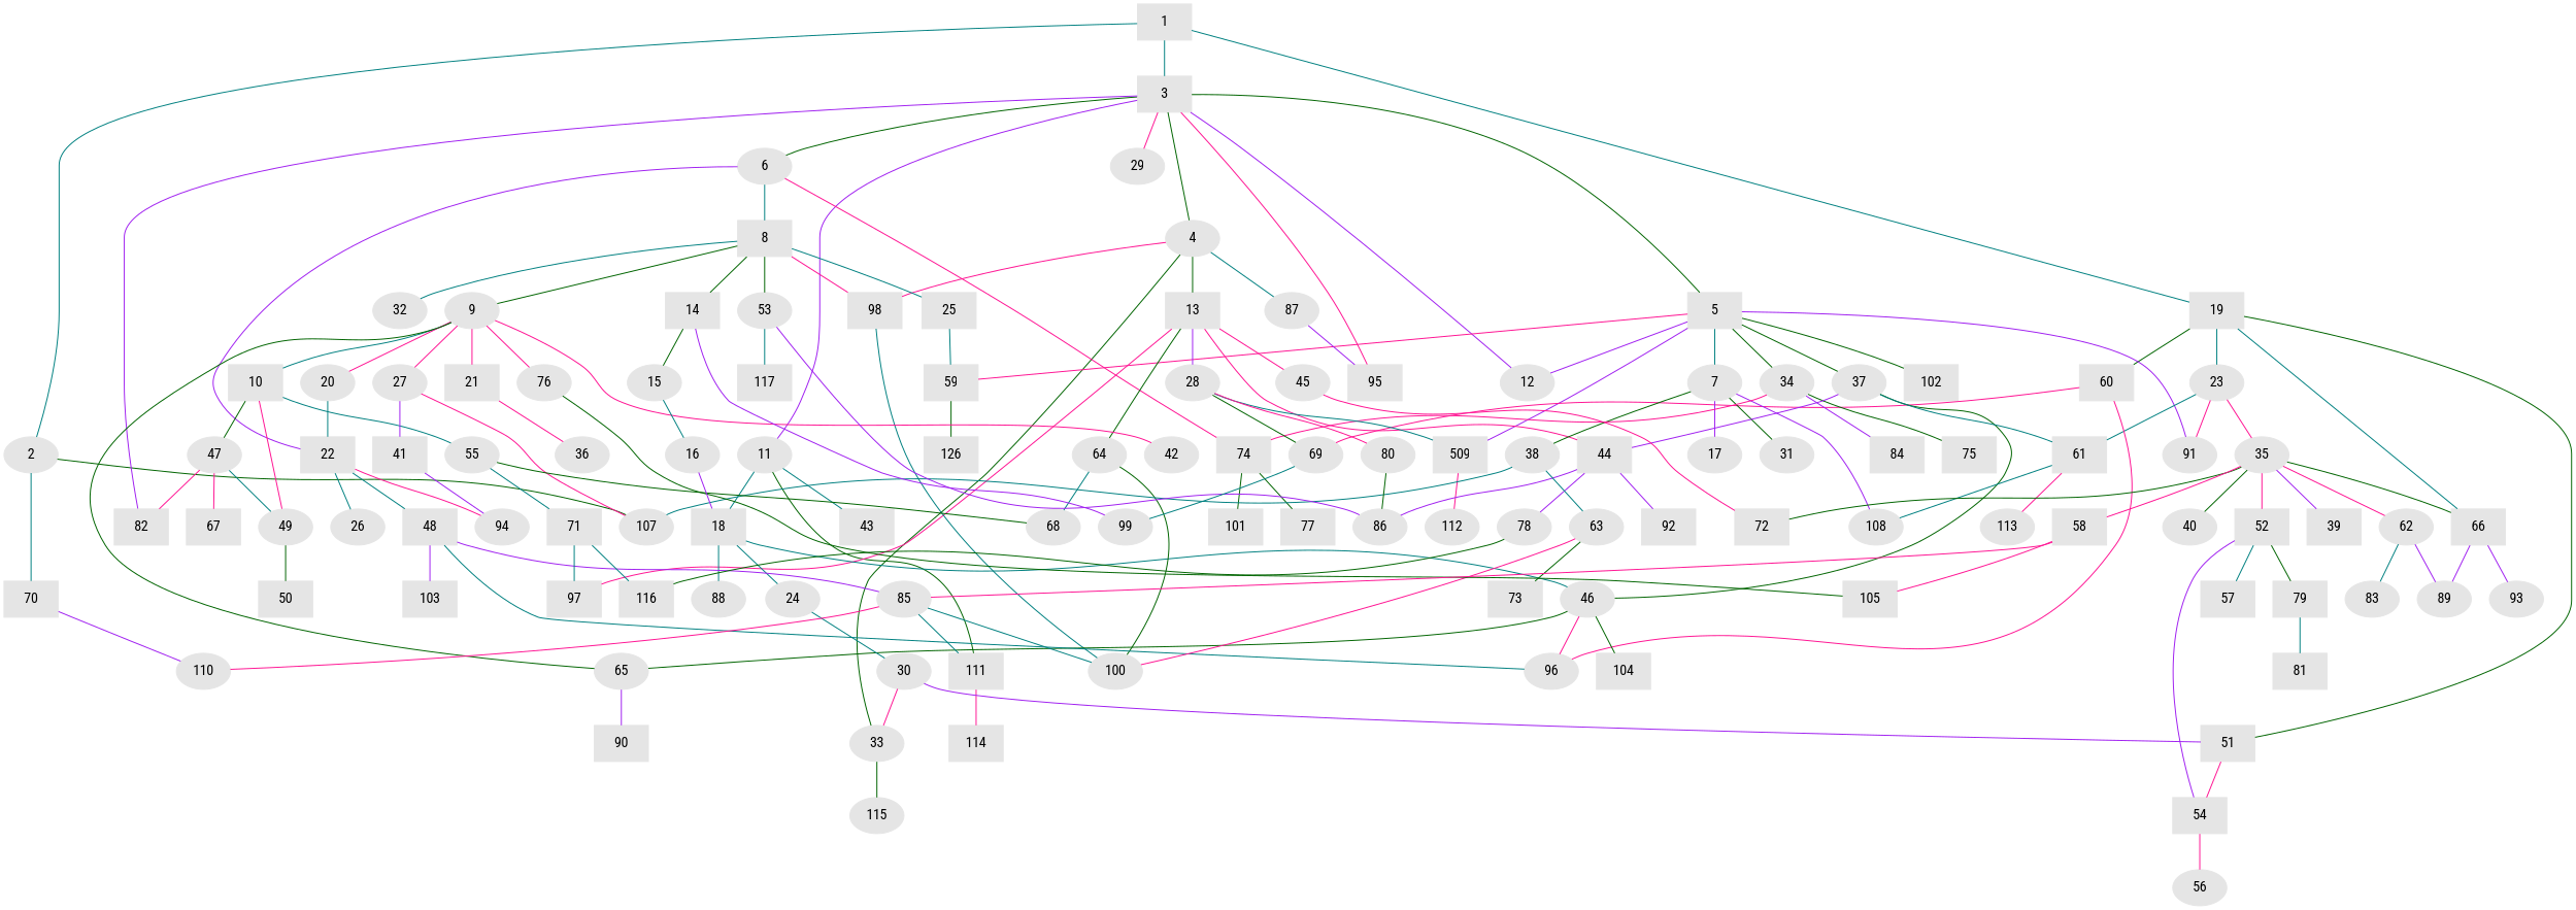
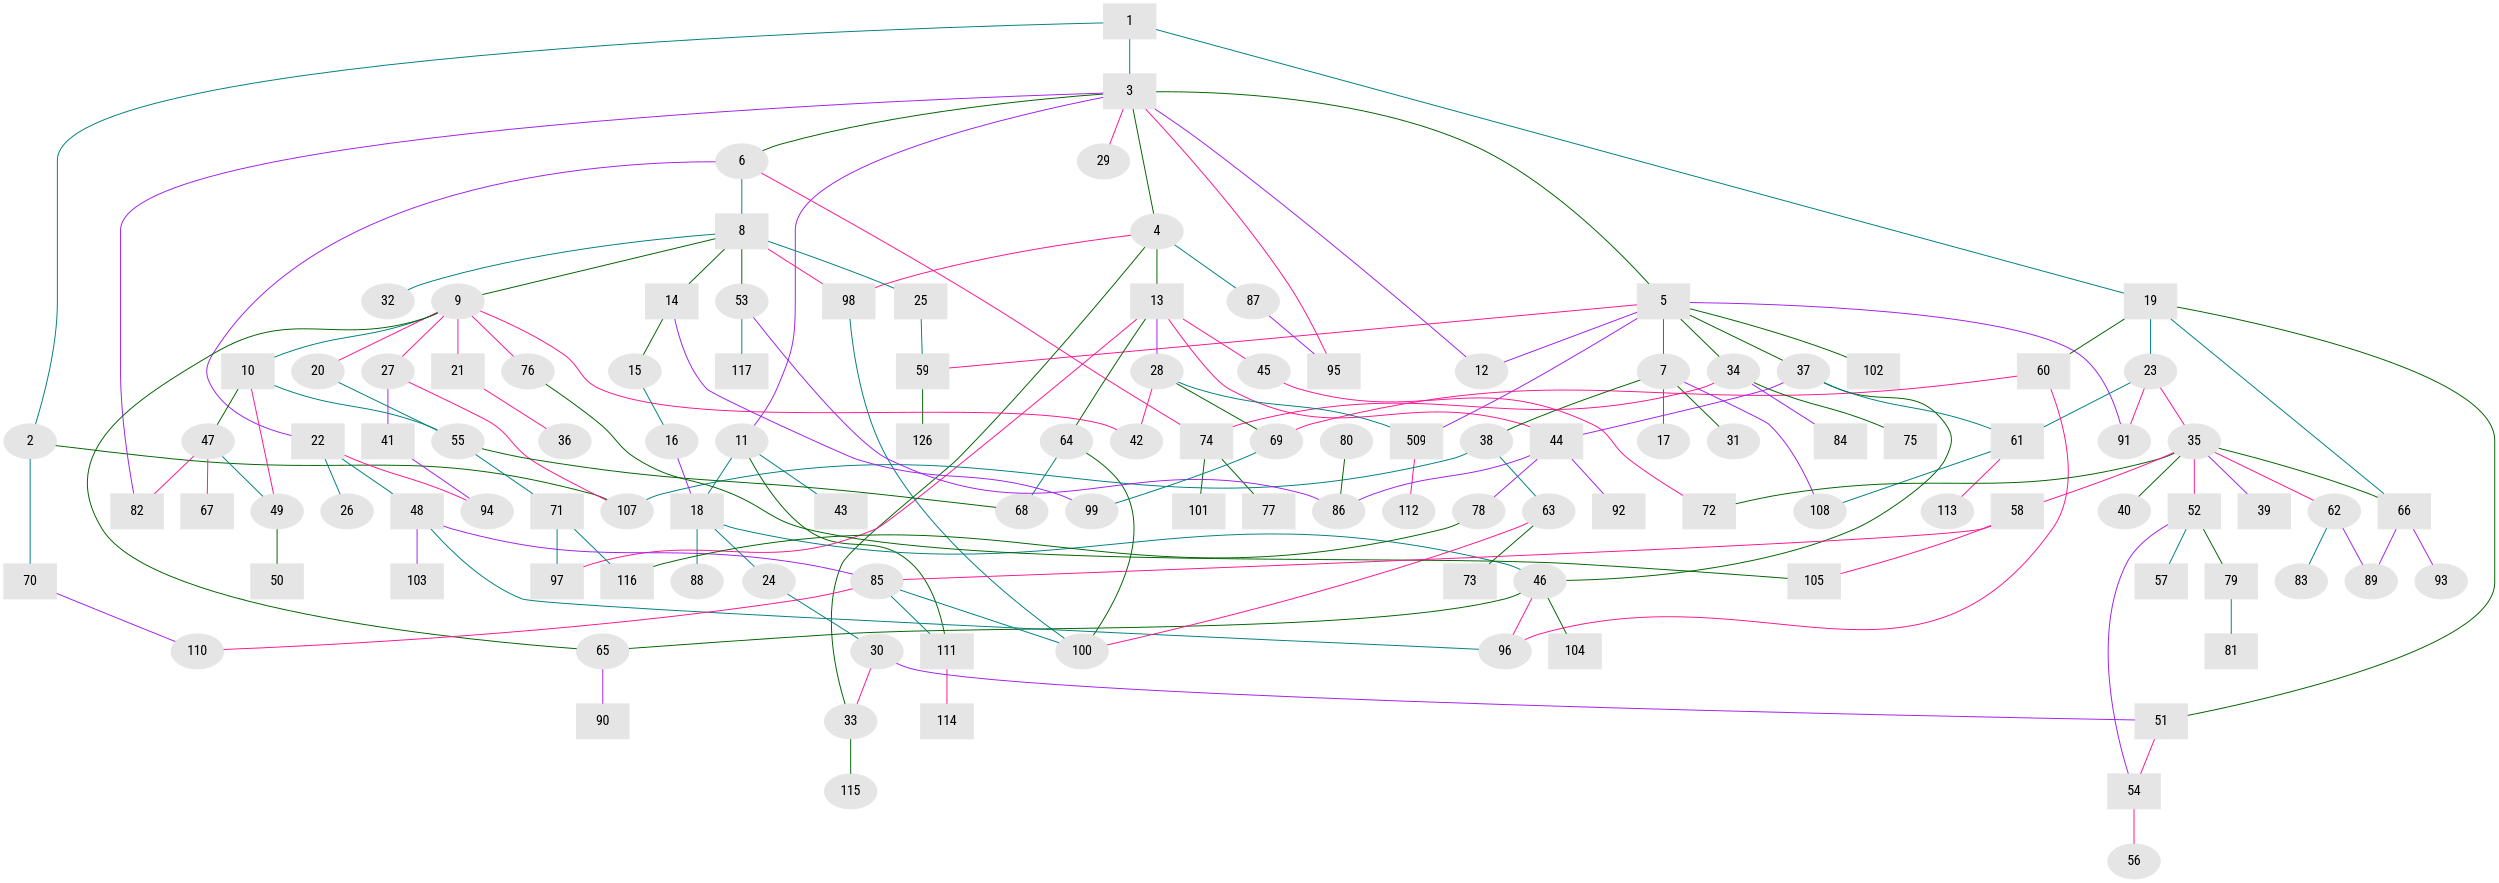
  graph {
    fontname="Roboto Condensed"
    node [color=gray90 fontname="Roboto Condensed" shape=ellipse style=filled]
    edge [color=teal fontname="Roboto Condensed"]
    1 [shape=box]
    2
    3 [shape=box]
    19 [shape=box]
    70 [shape=box]
    107
    4
    5 [shape=box]
    6
    11
    12
    29
    82 [shape=box]
    95 [shape=box]
    23
    51 [shape=box]
    60 [shape=box]
    66 [shape=box]
    110
    13 [shape=box]
    33
    87
    98 [shape=box]
    7
    34
    37
    59 [shape=box]
    91
    102 [shape=box]
    n30 [label=509 shape=box]
    8 [shape=box]
    22 [shape=box]
    74 [shape=box]
    18 [shape=box]
    43 [shape=box]
    111 [shape=box]
    28
    44 [shape=box]
    45
    64
    97 [shape=box]
    115
    100
    17
    31
    38
    108
    75 [shape=box]
    84 [shape=box]
    46
    61 [shape=box]
    n52 [label=126 shape=box]
    112
    9
    14 [shape=box]
    25 [shape=box]
    32
    53
    26
    48 [shape=box]
    94
    77 [shape=box]
    101 [shape=box]
    63
    10 [shape=box]
    20
    21 [shape=box]
    27
    42
    65
    76
    15
    99
    86
    117 [shape=box]
    47
    49
    55
    36
    41 [shape=box]
    90 [shape=box]
    105 [shape=box]
    67 [shape=box]
    50 [shape=box]
    68
    71 [shape=box]
    24
    88
    114 [shape=box]
    69
    80
    78
    92 [shape=box]
    72 [shape=box]
    16
    30
    96
    104 [shape=box]
    35
    54 [shape=box]
    89
    93
    85
    103 [shape=box]
    39 [shape=box]
    40
    52 [shape=box]
    58 [shape=box]
    62
    113
    57 [shape=box]
    79 [shape=box]
    83
    73 [shape=box]
    116 [shape=box]
    56
    81 [shape=box]
    1 -- 2
    1 -- 3
    1 -- 19
    2 -- 70
    2 -- 107 [color=darkgreen]
    3 -- 4 [color=darkgreen]
    3 -- 5 [color=darkgreen]
    3 -- 6 [color=darkgreen]
    3 -- 11 [color=purple]
    3 -- 12 [color=purple]
    3 -- 29 [color=deeppink]
    3 -- 82 [color=purple]
    3 -- 95 [color=deeppink]
    19 -- 23
    19 -- 51 [color=darkgreen]
    19 -- 60 [color=darkgreen]
    19 -- 66
    70 -- 110 [color=purple]
    4 -- 13 [color=darkgreen]
    4 -- 33 [color=darkgreen]
    4 -- 87
    4 -- 98 [color=deeppink]
    5 -- 12 [color=purple]
    5 -- 7
    5 -- 34 [color=darkgreen]
    5 -- 37 [color=darkgreen]
    5 -- 59 [color=deeppink]
    5 -- 91 [color=purple]
    5 -- 102 [color=darkgreen]
    5 -- n30 [color=purple]
    6 -- 8
    6 -- 22 [color=purple]
    6 -- 74 [color=deeppink]
    11 -- 18
    11 -- 43
    11 -- 111 [color=darkgreen]
    23 -- 91 [color=deeppink]
    23 -- 61
    23 -- 35 [color=deeppink]
    51 -- 54 [color=deeppink]
    60 -- 69 [color=deeppink]
    60 -- 96 [color=deeppink]
    66 -- 89 [color=purple]
    66 -- 93 [color=purple]
    13 -- 28 [color=purple]
    13 -- 44 [color=deeppink]
    13 -- 45 [color=deeppink]
    13 -- 64 [color=darkgreen]
    13 -- 97 [color=deeppink]
    33 -- 115 [color=darkgreen]
    87 -- 95 [color=purple]
    98 -- 100
    7 -- 17 [color=purple]
    7 -- 31 [color=darkgreen]
    7 -- 38 [color=darkgreen]
    7 -- 108 [color=purple]
    34 -- 74 [color=deeppink]
    34 -- 75 [color=darkgreen]
    34 -- 84 [color=purple]
    37 -- 44 [color=purple]
    37 -- 46 [color=darkgreen]
    37 -- 61
    59 -- n52 [color=darkgreen]
    n30 -- 112 [color=deeppink]
    8 -- 98 [color=deeppink]
    8 -- 9 [color=darkgreen]
    8 -- 14 [color=darkgreen]
    8 -- 25
    8 -- 32
    8 -- 53 [color=darkgreen]
    22 -- 26
    22 -- 48
    22 -- 94 [color=deeppink]
    74 -- 77 [color=darkgreen]
    74 -- 101 [color=darkgreen]
    18 -- 46
    18 -- 24
    18 -- 88
    111 -- 114 [color=deeppink]
    28 -- n30
    28 -- 69 [color=darkgreen]
-   28 -- 80 [color=deeppink]
+   28 -- 42 [color=deeppink]
    44 -- 86 [color=purple]
    44 -- 78 [color=purple]
    44 -- 92 [color=purple]
    45 -- 72 [color=deeppink]
    64 -- 100 [color=darkgreen]
    64 -- 68
    38 -- 107
    38 -- 63
    46 -- 65 [color=darkgreen]
    46 -- 96 [color=deeppink]
    46 -- 104 [color=darkgreen]
    61 -- 108
    61 -- 113 [color=deeppink]
    9 -- 10
    9 -- 20 [color=deeppink]
    9 -- 21 [color=deeppink]
    9 -- 27 [color=deeppink]
    9 -- 42 [color=deeppink]
    9 -- 65 [color=darkgreen]
    9 -- 76 [color=deeppink]
    14 -- 15 [color=darkgreen]
    14 -- 99 [color=purple]
    25 -- 59
    53 -- 86 [color=purple]
    53 -- 117
    48 -- 96
    48 -- 85 [color=purple]
    48 -- 103 [color=purple]
    63 -- 100 [color=deeppink]
    63 -- 73 [color=darkgreen]
    10 -- 47 [color=darkgreen]
    10 -- 49 [color=deeppink]
    10 -- 55
-   20 -- 22
+   20 -- 55
    21 -- 36 [color=deeppink]
    27 -- 107 [color=deeppink]
    27 -- 41 [color=purple]
    65 -- 90 [color=purple]
    76 -- 105 [color=darkgreen]
    15 -- 16
    47 -- 82 [color=deeppink]
    47 -- 49
    47 -- 67 [color=deeppink]
    49 -- 50 [color=darkgreen]
    55 -- 68 [color=darkgreen]
    55 -- 71
    41 -- 94 [color=purple]
    71 -- 97
    71 -- 116
    24 -- 30
    69 -- 99
    80 -- 86 [color=darkgreen]
    78 -- 116 [color=darkgreen]
    16 -- 18 [color=purple]
    30 -- 51 [color=purple]
    30 -- 33 [color=deeppink]
    35 -- 66 [color=darkgreen]
    35 -- 72 [color=darkgreen]
    35 -- 39 [color=purple]
    35 -- 40 [color=darkgreen]
    35 -- 52 [color=deeppink]
    35 -- 58 [color=deeppink]
    35 -- 62 [color=deeppink]
    54 -- 56 [color=deeppink]
    85 -- 110 [color=deeppink]
    85 -- 111
    85 -- 100
    52 -- 54 [color=purple]
    52 -- 57
    52 -- 79 [color=darkgreen]
    58 -- 105 [color=deeppink]
    58 -- 85 [color=deeppink]
    62 -- 89 [color=purple]
    62 -- 83
    79 -- 81
  }
